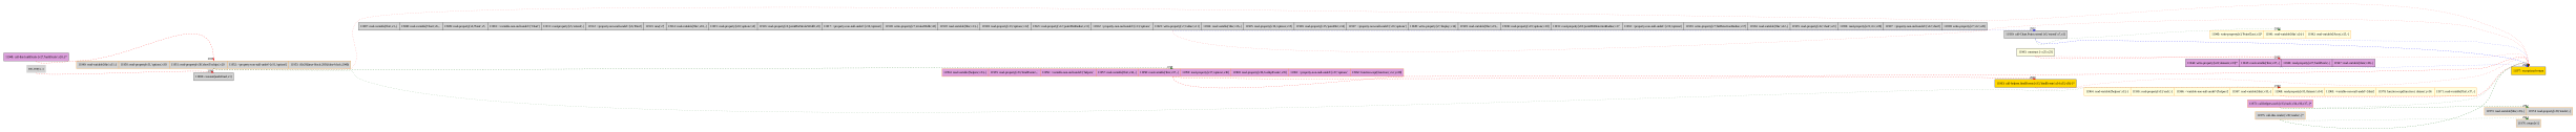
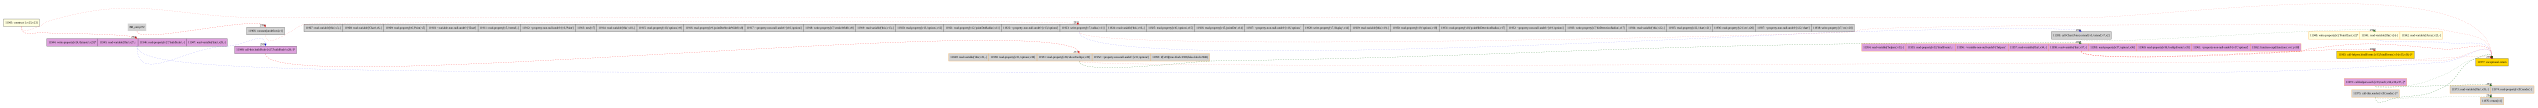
  digraph {
    fontname="Liberation Serif"
    rankdir=LR
    node [color=darkorange fillcolor=lightgrey fontname="Liberation Serif" shape=record style=filled]
    edge [color=red fontname="Liberation Serif" headport=n style=dotted tailport=s]
    BB_entry272 [shape=none]
    n2 [color=black label="{11906: constant[undefined,v1]}"]
    n3 [color=black label="{11907: read-variable['this',v3,-]|11908: read-variable['Chart',v6,-]|11909: read-property[v6,'Point',v5]|11910: \<variable-non-null-undef\>['Chart']|11911: read-property[v5,'extend',-]|11912: \<property-non-null-undef\>[v6,'Point']|11913: new[v7]|11914: read-variable['this',v10,-]|11915: read-property[v10,'options',v9]|11916: read-property[v9,'pointDotStrokeWidth',v8]|11917: \<property-non-null-undef\>[v10,'options']|11918: write-property[v7,'strokeWidth',v8]|11919: read-variable['this',v13,-]|11920: read-property[v13,'options',v12]|11921: read-property[v12,'pointDotRadius',v11]|11922: \<property-non-null-undef\>[v13,'options']|11923: write-property[v7,'radius',v11]|11924: read-variable['this',v16,-]|11925: read-property[v16,'options',v15]|11926: read-property[v15,'pointDot',v14]|11927: \<property-non-null-undef\>[v16,'options']|11928: write-property[v7,'display',v14]|11929: read-variable['this',v19,-]|11930: read-property[v19,'options',v18]|11931: read-property[v18,'pointHitDetectionRadius',v17]|11932: \<property-non-null-undef\>[v19,'options']|11933: write-property[v7,'hitDetectionRadius',v17]|11934: read-variable['this',v22,-]|11935: read-property[v22,'chart',v21]|11936: read-property[v21,'ctx',v20]|11937: \<property-non-null-undef\>[v22,'chart']|11938: write-property[v7,'ctx',v20]}"]
    n4 [color=black label="{11939: call-Chart.Point.extend [v5,'extend',v7,v2]}"]
    n5 [color=black fillcolor=gold label="{11977: exceptional-return}"]
    n6 [fillcolor=lightyellow label="{11940: write-property[v3,'PointClass',v2]*|11941: read-variable['this',v24,-]|11942: read-variable['Array',v25,-]}"]
    n7 [color=black fillcolor=lightyellow label="{11943: construct [-,v25,v23]}"]
    n8 [color=black fillcolor=plum label="{11944: write-property[v24,'datasets',v23]*|11945: read-variable['this',v27,-]|11946: read-property[v27,'buildScale',-]|11947: read-variable['data',v28,-]}"]
    n9 [color=black fillcolor=plum label="{11948: call-this.buildScale [v27,'buildScale',v28,-]*}"]
    n10 [label="{11949: read-variable['this',v31,-]|11950: read-property[v31,'options',v30]|11951: read-property[v30,'showTooltips',v29]|11952: \<property-non-null-undef\>[v31,'options']|11953: if[v29](true-block:2938,false-block:2940)}"]
    n11 [fillcolor=plum label="{11954: read-variable['helpers',v33,-]|11955: read-property[v33,'bindEvents',-]|11956: \<variable-non-null-undef\>['helpers']|11957: read-variable['this',v34,-]|11958: read-variable['this',v37,-]|11959: read-property[v37,'options',v36]|11960: read-property[v36,'tooltipEvents',v35]|11961: \<property-non-null-undef\>[v37,'options']|11962: function-expr[function ( evt ),v38]}"]
-   n12 [fillcolor=lightyellow label="{11964: read-variable['helpers',v33,-]|11965: read-property[v33,'each',-]|11966: \<variable-non-null-undef\>['helpers']|11967: read-variable['data',v35,-]|11968: read-property[v35,'datasets',v34]|11969: \<variable-non-null-undef\>['data']|11970: function-expr[function ( dataset ),v36]|11971: read-variable['this',v37,-]}"]
    n13 [color=black fillcolor=gold label="{11963: call-helpers.bindEvents [v33,'bindEvents',v34,v35,v38,-]*}"]
    n14 [fillcolor=plum label="{11972: call-helpers.each [v33,'each',v34,v36,v37,-]*}"]
    n15 [label="{11973: read-variable['this',v39,-]|11974: read-property[v39,'render',-]}"]
    n16 [label="{11975: call-this.render [v39,'render',-]*}"]
    n17 [label="{11976: return[v1]}"]
    BB_entry272 -> n2 [headlabel="    2930" style=dashed]
+   n2 -> n3 [headlabel="      2931"]
    n3 -> n4 [color=blue headlabel="      2932"]
    n3 -> n5 [headlabel="      2945"]
-   n4 -> n5 [color=blue style=dashed]
    n4 -> n6 [color=darkgreen headlabel="      2933"]
    n6 -> n5 [color=blue]
    n7 -> n5
    n7 -> n8 [headlabel="      2935" style=dashed]
    n8 -> n5 [color=blue]
+   n8 -> n9 [color=blue headlabel="      2936"]
    n9 -> n10 [headlabel="      2937" style=dashed]
    n10 -> n5
    n10 -> n11 [color=darkgreen headlabel="      2938" style=dashed]
-   n10 -> n12 [color=darkgreen headlabel="      2940"]
    n11 -> n5 [style=dashed]
    n11 -> n13 [headlabel="      2939" style=dashed]
-   n12 -> n5 [style=dashed]
    n13 -> n5
-   n13 -> n12
    n14 -> n5 [color=darkgreen]
    n14 -> n15 [color=darkgreen headlabel="      2942" style=dashed]
    n16 -> n5 [color=darkgreen style=dashed]
    n16 -> n17 [color=darkgreen headlabel="      2944"]
  }
